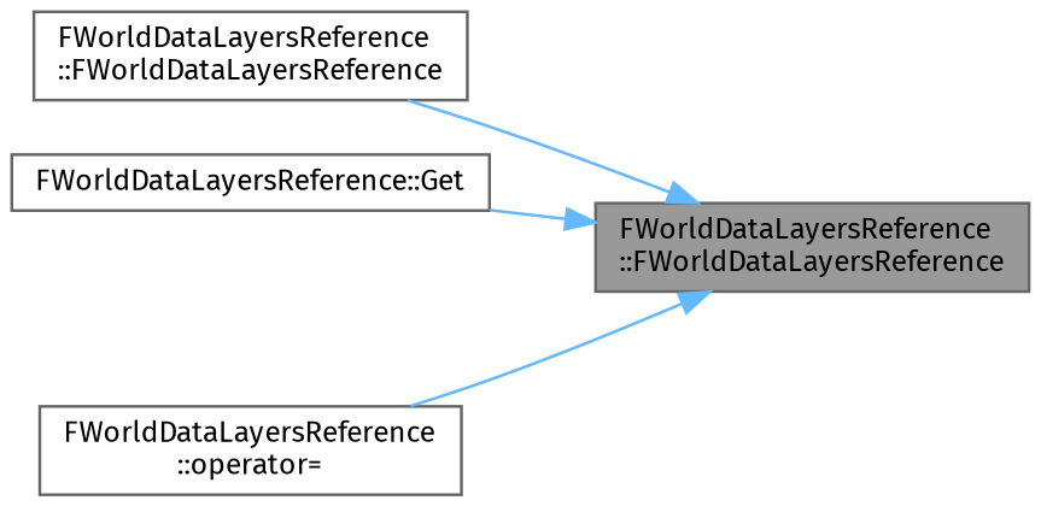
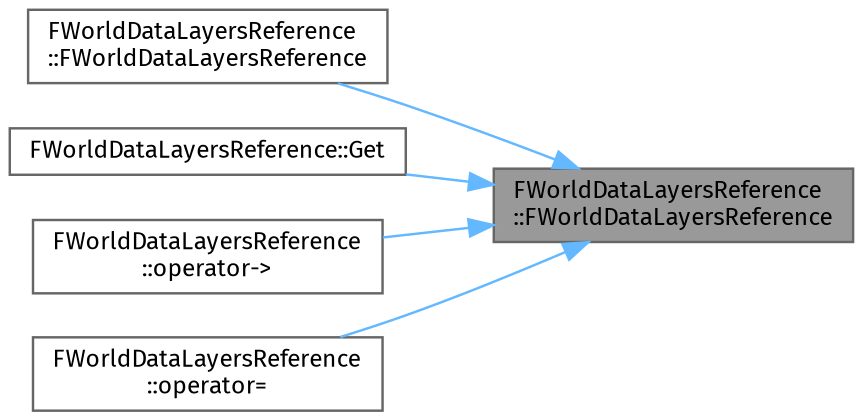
  digraph {
    rankdir=RL
    fontname="Fira Sans"
    node [color=grey40 fillcolor=white fontname="Fira Sans" fontsize=10 shape=box style=filled]
    edge [color=steelblue1 dir=back fontname="Fira Sans" fontsize=10 labelfontname=Helvetica labelfontsize=10 style=solid]
    n1 [color=gray40 fillcolor=grey60 fontcolor=black height=0.2 label="FWorldDataLayersReference\l::FWorldDataLayersReference" width=0.4]
    n2 [height=0.2 label="FWorldDataLayersReference\l::FWorldDataLayersReference" width=0.4]
    n3 [height=0.2 label="FWorldDataLayersReference::Get" width=0.4]
+   n4 [height=0.2 label="FWorldDataLayersReference\l::operator-\>" width=0.4]
    n5 [height=0.2 label="FWorldDataLayersReference\l::operator=" width=0.4]
    n1 -> n2
    n1 -> n3
+   n1 -> n4
    n1 -> n5
  }
